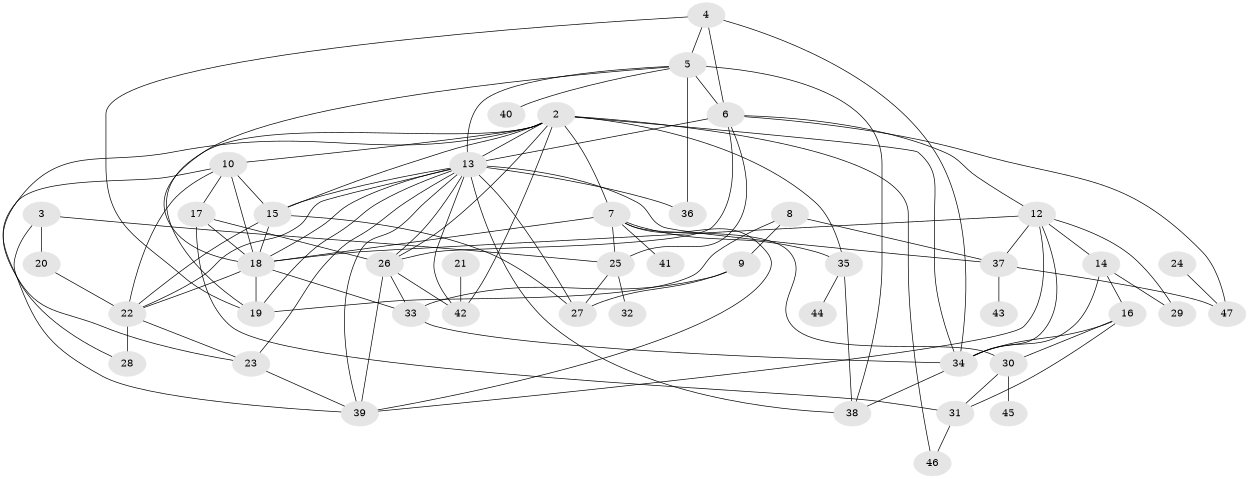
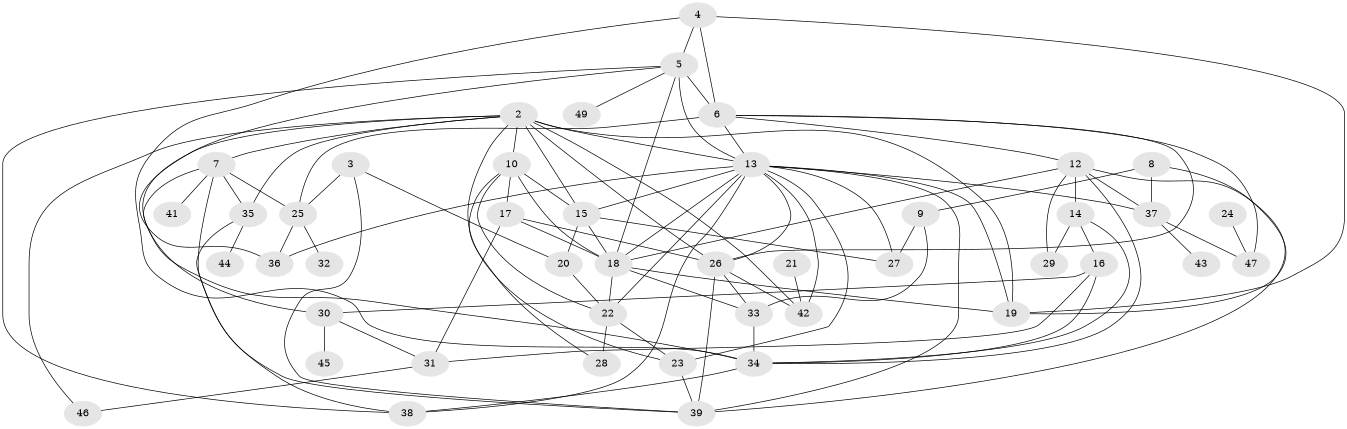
  graph {
    node [color=gray90 style=filled]
    edge [weight=1.0]
    2
    7
    10
    13
    15
    19
    23
    26
    34
    35
    42
    46
    18
    25
    39
    30
    41
    17
    22
    28
    36
    38
    37
    27
    33
    44
    3
    20
    32
    4
    5
    6
-   40
+   40 [label=49]
    12
    47
    14
    29
    31
    45
    8
    9
    43
    16
    21
    24
    2 -- 7
    2 -- 10
    2 -- 13 [weight=2.0]
    2 -- 15
    2 -- 19
    2 -- 23
    2 -- 26
    2 -- 34
    2 -- 35
    2 -- 42
    2 -- 46
    7 -- 35
-   7 -- 18
    7 -- 25
    7 -- 39
    7 -- 30
    7 -- 41
    10 -- 15
    10 -- 18
    10 -- 17
    10 -- 22
    10 -- 28
    13 -- 15
    13 -- 19
    13 -- 23
    13 -- 26
    13 -- 42
    13 -- 18
    13 -- 39
    13 -- 22 [weight=2.0]
    13 -- 36
    13 -- 38
    13 -- 37
    13 -- 27
    15 -- 18
-   15 -- 22
+   15 -- 20
    15 -- 27
    23 -- 39
    26 -- 42
    26 -- 39
    26 -- 33
    34 -- 38
    35 -- 38
    35 -- 44
    18 -- 19
    18 -- 22
    18 -- 33
-   25 -- 27
+   25 -- 36
    25 -- 32
    30 -- 31
    30 -- 45
    17 -- 26 [weight=2.0]
    17 -- 18
    17 -- 31
    22 -- 23
    22 -- 28 [weight=2.0]
    37 -- 47
    37 -- 43
    33 -- 34
    3 -- 25
    3 -- 39
    3 -- 20
    20 -- 22
    4 -- 19
    4 -- 34
    4 -- 5
    4 -- 6
    5 -- 13 [weight=2.0]
    5 -- 18 [weight=2.0]
    5 -- 36
    5 -- 38
    5 -- 6 [weight=3.0]
    5 -- 40
    6 -- 13
    6 -- 26
    6 -- 25
    6 -- 12
    6 -- 47
    12 -- 34
    12 -- 18
    12 -- 39
    12 -- 37
    12 -- 14
    12 -- 29
    14 -- 34
    14 -- 29
    14 -- 16
    31 -- 46
    8 -- 19
    8 -- 37
    8 -- 9
    9 -- 27
    9 -- 33
    16 -- 34
    16 -- 30
    16 -- 31
    21 -- 42
    24 -- 47
  }
